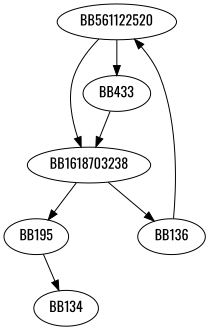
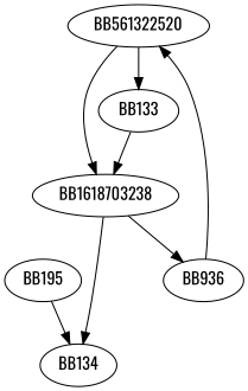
  digraph {
    fontname=Oswald
    node [fontname=Oswald]
    edge [fontname=Oswald]
-   BB561122520
+   BB561122520 [label=BB561322520]
    BB1618703238
-   BB133 [label=BB433]
+   BB133
    n4 [label=BB195]
-   BB136
+   BB136 [label=BB936]
    BB134
    BB561122520 -> BB1618703238
    BB561122520 -> BB133
-   BB1618703238 -> n4
+   BB1618703238 -> BB134
    BB1618703238 -> BB136
    BB133 -> BB1618703238
    n4 -> BB134
    BB136 -> BB561122520
  }
